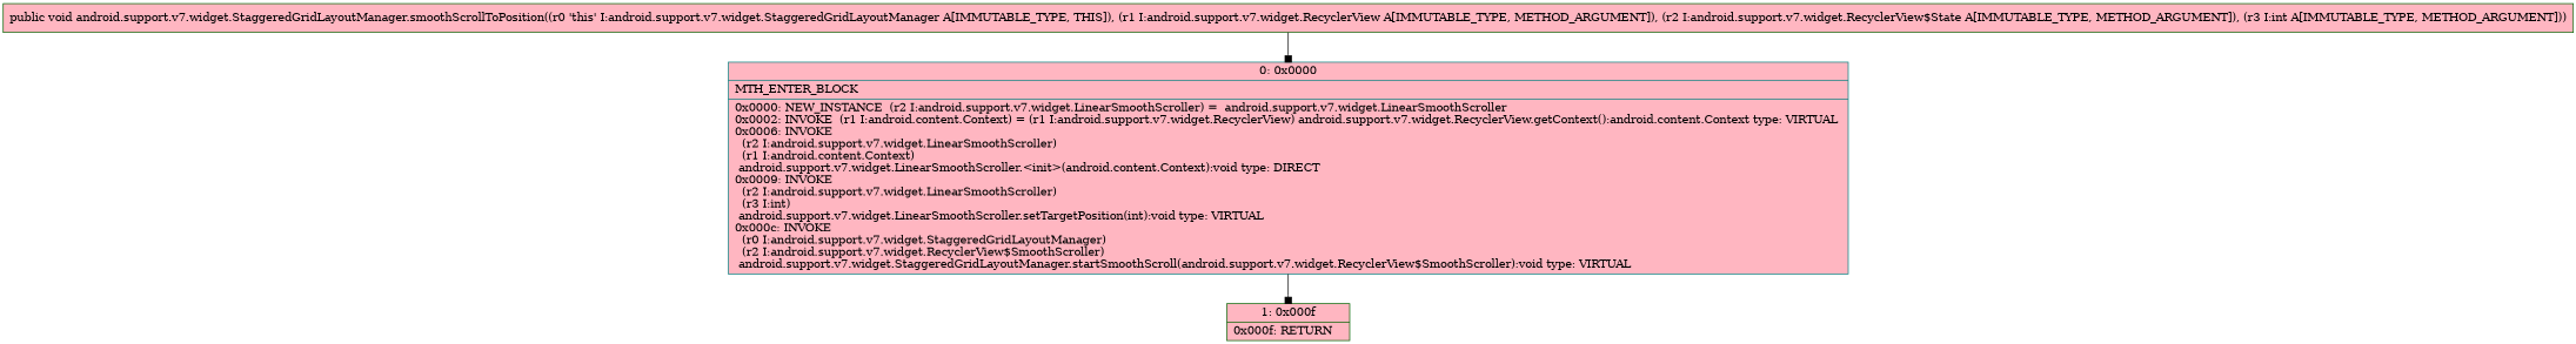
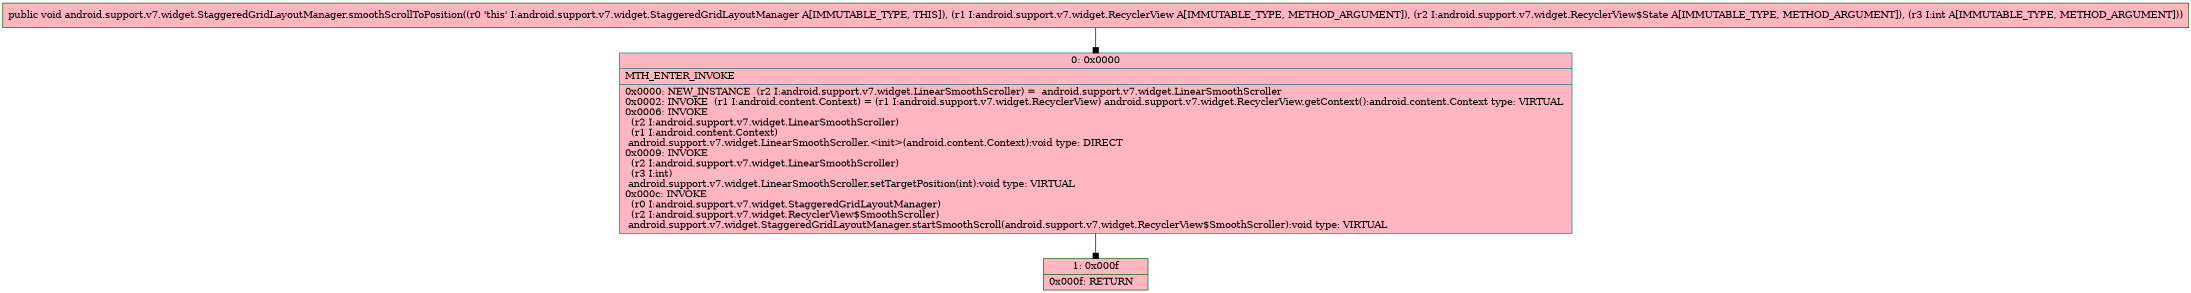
  digraph {
    node [shape=record style=filled fillcolor=lightpink color=darkgreen]
    edge [arrowhead=box]
-   n1 [label="{0\:\ 0x0000|MTH_ENTER_BLOCK\l|0x0000: NEW_INSTANCE  (r2 I:android.support.v7.widget.LinearSmoothScroller) =  android.support.v7.widget.LinearSmoothScroller \l0x0002: INVOKE  (r1 I:android.content.Context) = (r1 I:android.support.v7.widget.RecyclerView) android.support.v7.widget.RecyclerView.getContext():android.content.Context type: VIRTUAL \l0x0006: INVOKE  \l  (r2 I:android.support.v7.widget.LinearSmoothScroller)\l  (r1 I:android.content.Context)\l android.support.v7.widget.LinearSmoothScroller.\<init\>(android.content.Context):void type: DIRECT \l0x0009: INVOKE  \l  (r2 I:android.support.v7.widget.LinearSmoothScroller)\l  (r3 I:int)\l android.support.v7.widget.LinearSmoothScroller.setTargetPosition(int):void type: VIRTUAL \l0x000c: INVOKE  \l  (r0 I:android.support.v7.widget.StaggeredGridLayoutManager)\l  (r2 I:android.support.v7.widget.RecyclerView$SmoothScroller)\l android.support.v7.widget.StaggeredGridLayoutManager.startSmoothScroll(android.support.v7.widget.RecyclerView$SmoothScroller):void type: VIRTUAL \l}" color=teal]
+   n1 [label="{0\:\ 0x0000|MTH_ENTER_INVOKE\l|0x0000: NEW_INSTANCE  (r2 I:android.support.v7.widget.LinearSmoothScroller) =  android.support.v7.widget.LinearSmoothScroller \l0x0002: INVOKE  (r1 I:android.content.Context) = (r1 I:android.support.v7.widget.RecyclerView) android.support.v7.widget.RecyclerView.getContext():android.content.Context type: VIRTUAL \l0x0006: INVOKE  \l  (r2 I:android.support.v7.widget.LinearSmoothScroller)\l  (r1 I:android.content.Context)\l android.support.v7.widget.LinearSmoothScroller.\<init\>(android.content.Context):void type: DIRECT \l0x0009: INVOKE  \l  (r2 I:android.support.v7.widget.LinearSmoothScroller)\l  (r3 I:int)\l android.support.v7.widget.LinearSmoothScroller.setTargetPosition(int):void type: VIRTUAL \l0x000c: INVOKE  \l  (r0 I:android.support.v7.widget.StaggeredGridLayoutManager)\l  (r2 I:android.support.v7.widget.RecyclerView$SmoothScroller)\l android.support.v7.widget.StaggeredGridLayoutManager.startSmoothScroll(android.support.v7.widget.RecyclerView$SmoothScroller):void type: VIRTUAL \l}" color=teal]
    n2 [label="{1\:\ 0x000f|0x000f: RETURN   \l}"]
    n3 [label="{public void android.support.v7.widget.StaggeredGridLayoutManager.smoothScrollToPosition((r0 'this' I:android.support.v7.widget.StaggeredGridLayoutManager A[IMMUTABLE_TYPE, THIS]), (r1 I:android.support.v7.widget.RecyclerView A[IMMUTABLE_TYPE, METHOD_ARGUMENT]), (r2 I:android.support.v7.widget.RecyclerView$State A[IMMUTABLE_TYPE, METHOD_ARGUMENT]), (r3 I:int A[IMMUTABLE_TYPE, METHOD_ARGUMENT])) }"]
    n1 -> n2
    n3 -> n1
  }
